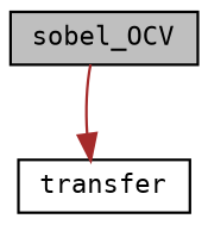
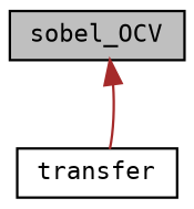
  digraph {
    rankdir=TB
    fontname="DejaVu Sans Mono"
    node [color=black fontname="DejaVu Sans Mono" fontsize=10 shape=record style=filled]
    n1 [fillcolor=grey75 fontcolor=black height=0.2 label=sobel_OCV width=0.4]
    n2 [fillcolor=white height=0.2 label=transfer width=0.4]
-   n1 -> n2 [color=brown fontname="DejaVu Sans Mono" fontsize=10 labelfontname=FreeSans labelfontsize=10 style=solid]
+   n2 -> n1 [color=brown fontname="DejaVu Sans Mono" fontsize=10 labelfontname=FreeSans labelfontsize=10 style=solid]
  }
